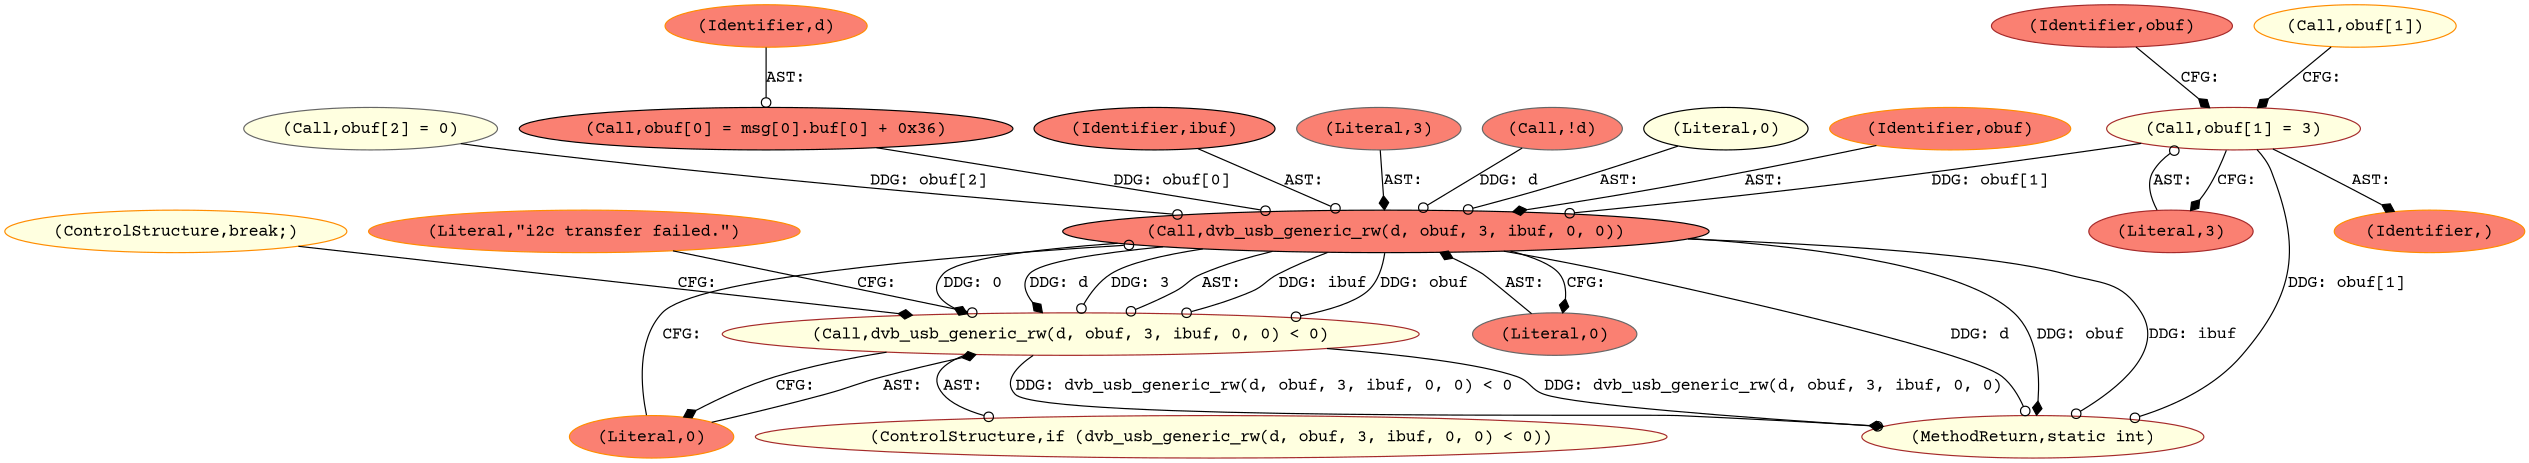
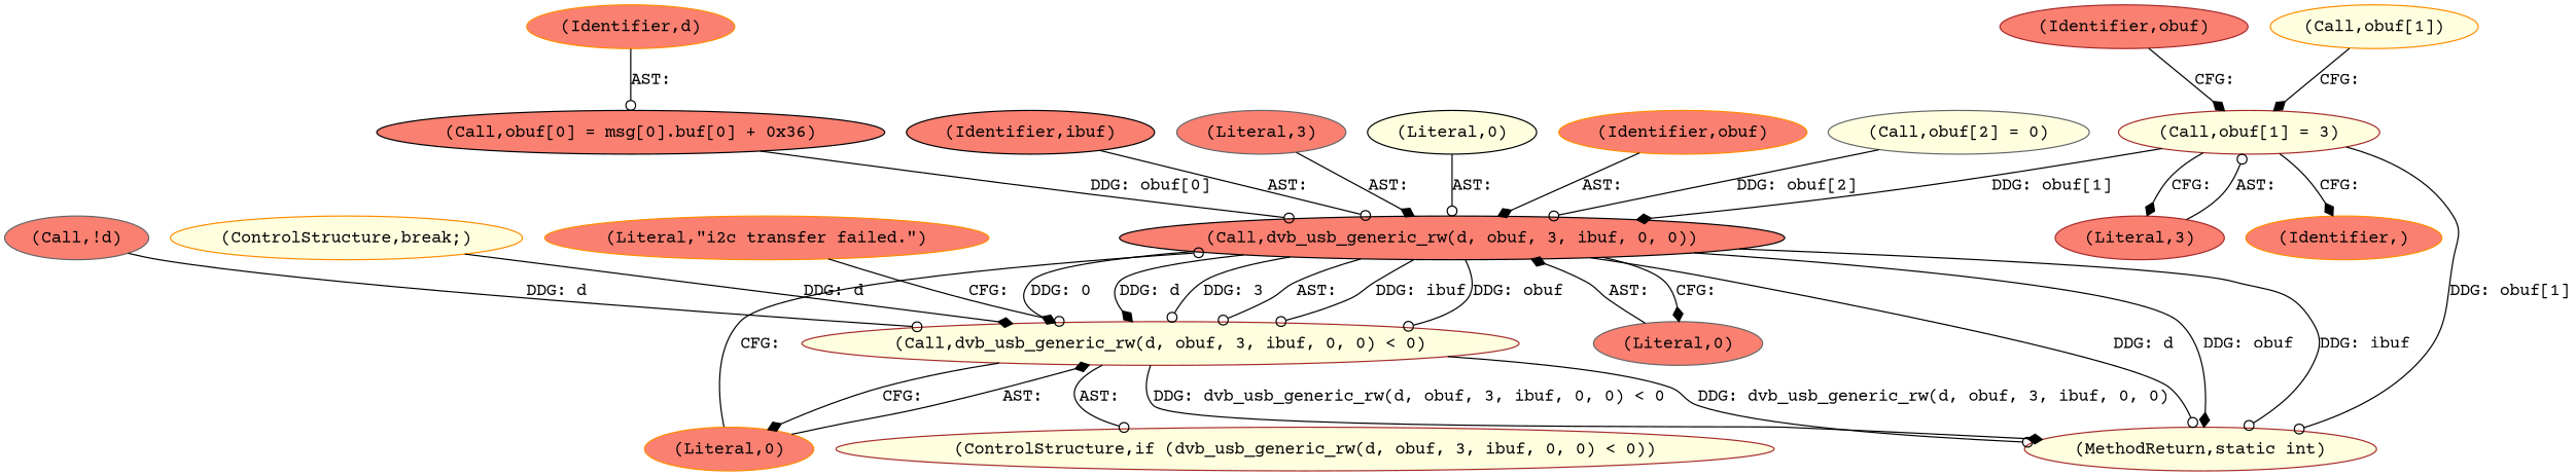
  digraph {
    fontname="Courier Prime"
    node [color=darkorange fillcolor=salmon fontname="Courier Prime" style=filled]
    edge [arrowhead=odot fontname="Courier Prime"]
    n1 [color=brown fillcolor=lightyellow label="(Call,obuf[1] = 3)"]
    n2 [color=black label="(Call,dvb_usb_generic_rw(d, obuf, 3, ibuf, 0, 0))"]
    n3 [color=brown label="(Literal,3)"]
    n4 [label="(Identifier,)"]
    n5 [color=brown fillcolor=lightyellow label="(MethodReturn,static int)"]
    n6 [color=brown fillcolor=lightyellow label="(Call,dvb_usb_generic_rw(d, obuf, 3, ibuf, 0, 0) < 0)"]
    n7 [color=gray40 label="(Literal,0)"]
    n8 [label="(Literal,0)"]
    n9 [color=brown fillcolor=lightyellow label="(ControlStructure,if (dvb_usb_generic_rw(d, obuf, 3, ibuf, 0, 0) < 0))"]
    n10 [label="(Identifier,obuf)"]
    n11 [color=gray40 fillcolor=lightyellow label="(Call,obuf[2] = 0)"]
    n12 [color=brown label="(Identifier,obuf)"]
    n13 [label="(Identifier,d)"]
    n14 [color=black label="(Call,obuf[0] = msg[0].buf[0] + 0x36)"]
    n15 [color=black label="(Identifier,ibuf)"]
    n16 [fillcolor=lightyellow label="(Call,obuf[1])"]
    n17 [color=gray40 label="(Literal,3)"]
    n18 [color=gray40 label="(Call,!d)"]
    n19 [color=black fillcolor=lightyellow label="(Literal,0)"]
    n20 [fillcolor=lightyellow label="(ControlStructure,break;)"]
    n21 [label="(Literal,\"i2c transfer failed.\")"]
-   n1 -> n2 [label="DDG: obuf[1]"]
+   n1 -> n2 [arrowhead=diamond label="DDG: obuf[1]"]
    n1 -> n3 [arrowhead=diamond label="CFG: "]
-   n1 -> n4 [arrowhead=diamond label="AST: "]
+   n1 -> n4 [arrowhead=diamond label="CFG: "]
    n1 -> n5 [label="DDG: obuf[1]"]
    n2 -> n5 [label="DDG: ibuf"]
    n2 -> n5 [label="DDG: d"]
    n2 -> n5 [arrowhead=diamond label="DDG: obuf"]
    n2 -> n6 [label="AST: "]
    n2 -> n6 [label="DDG: ibuf"]
    n2 -> n6 [label="DDG: obuf"]
    n2 -> n6 [arrowhead=diamond label="DDG: 0"]
    n2 -> n6 [arrowhead=diamond label="DDG: d"]
    n2 -> n6 [label="DDG: 3"]
    n2 -> n7 [arrowhead=diamond label="CFG: "]
    n3 -> n1 [label="AST: "]
    n6 -> n5 [label="DDG: dvb_usb_generic_rw(d, obuf, 3, ibuf, 0, 0)"]
    n6 -> n5 [arrowhead=diamond label="DDG: dvb_usb_generic_rw(d, obuf, 3, ibuf, 0, 0) < 0"]
    n6 -> n8 [arrowhead=diamond label="CFG: "]
    n6 -> n9 [label="AST: "]
    n7 -> n2 [arrowhead=diamond label="AST: "]
    n8 -> n2 [label="CFG: "]
    n8 -> n6 [arrowhead=diamond label="AST: "]
    n10 -> n2 [arrowhead=diamond label="AST: "]
    n11 -> n2 [label="DDG: obuf[2]"]
    n12 -> n1 [arrowhead=diamond label="CFG: "]
    n13 -> n14 [label="AST: "]
    n14 -> n2 [label="DDG: obuf[0]"]
    n15 -> n2 [label="AST: "]
    n16 -> n1 [arrowhead=diamond label="CFG: "]
    n17 -> n2 [arrowhead=diamond label="AST: "]
-   n18 -> n2 [label="DDG: d"]
+   n18 -> n6 [label="DDG: d"]
    n19 -> n2 [label="AST: "]
-   n20 -> n6 [arrowhead=diamond label="CFG: "]
+   n20 -> n6 [arrowhead=diamond label="DDG: d"]
    n21 -> n6 [label="CFG: "]
  }
